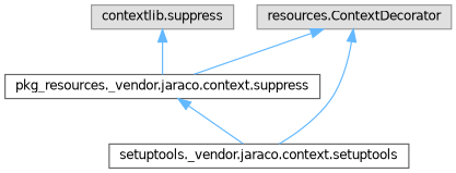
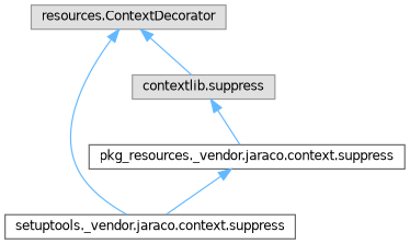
  digraph {
    rankdir=TB
    node [color=grey60 fillcolor="#E0E0E0" fontname=Helvetica fontsize=10 shape=box style=filled]
    edge [color=steelblue1 dir=back fontname=Helvetica fontsize=10 labelfontname=Helvetica labelfontsize=10 style=solid]
    n1 [height=0.2 label="resources.ContextDecorator" width=0.4]
    n2 [color=grey40 fillcolor=white height=0.2 label="pkg_resources._vendor.jaraco.context.suppress" width=0.4]
-   n3 [color=grey40 fillcolor=white height=0.2 label="setuptools._vendor.jaraco.context.setuptools" width=0.4]
+   n3 [color=grey40 fillcolor=white height=0.2 label="setuptools._vendor.jaraco.context.suppress" width=0.4]
    n4 [height=0.2 label="contextlib.suppress" width=0.4]
-   n1 -> n2
+   n1 -> n4
    n1 -> n3
    n2 -> n3
    n4 -> n2
  }
